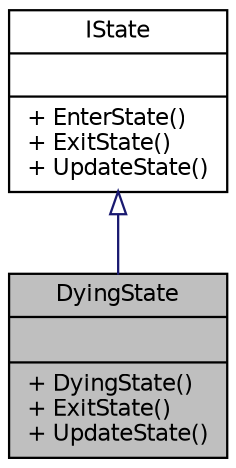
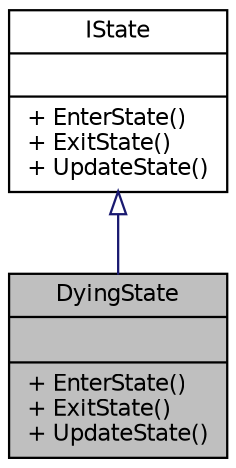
  digraph {
    node [color=black fontname=Helvetica fontsize=10 shape=record style=filled]
-   n1 [fillcolor=grey75 fontcolor=black height=0.2 label="{DyingState\n||+ DyingState()\l+ ExitState()\l+ UpdateState()\l}" width=0.4]
+   n1 [fillcolor=grey75 fontcolor=black height=0.2 label="{DyingState\n||+ EnterState()\l+ ExitState()\l+ UpdateState()\l}" width=0.4]
    n2 [fillcolor=white height=0.2 label="{IState\n||+ EnterState()\l+ ExitState()\l+ UpdateState()\l}" width=0.4]
    n2 -> n1 [arrowtail=onormal color=midnightblue dir=back fontname=Helvetica fontsize=10 labelfontname=Helvetica labelfontsize=10 style=solid]
  }
